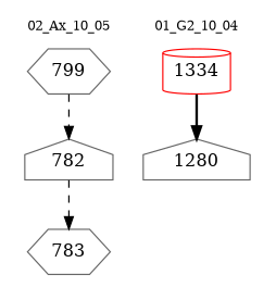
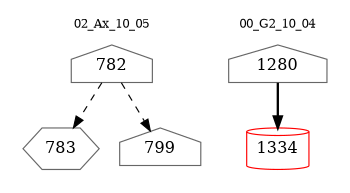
  digraph {
    node [color=gray40 shape=house]
    edge [color=black style=dashed]
    n1 [label=782]
    n2 [label=783 shape=hexagon]
-   n3 [label=799 shape=hexagon]
+   n3 [label=799]
    n4 [label=1280]
    n5 [color=red label=1334 shape=cylinder]
    subgraph cluster_1 {
      color=white
      fontsize=10
      label="02_Ax_10_05"
      n1
      n2
      n3
    }
    subgraph cluster_2 {
      color=white
      fontsize=10
-     label="01_G2_10_04"
+     label="00_G2_10_04"
      n4
      n5
    }
    n1 -> n2
-   n3 -> n1
-   n5 -> n4 [style=bold]
+   n1 -> n3
+   n4 -> n5 [style=bold]
  }
